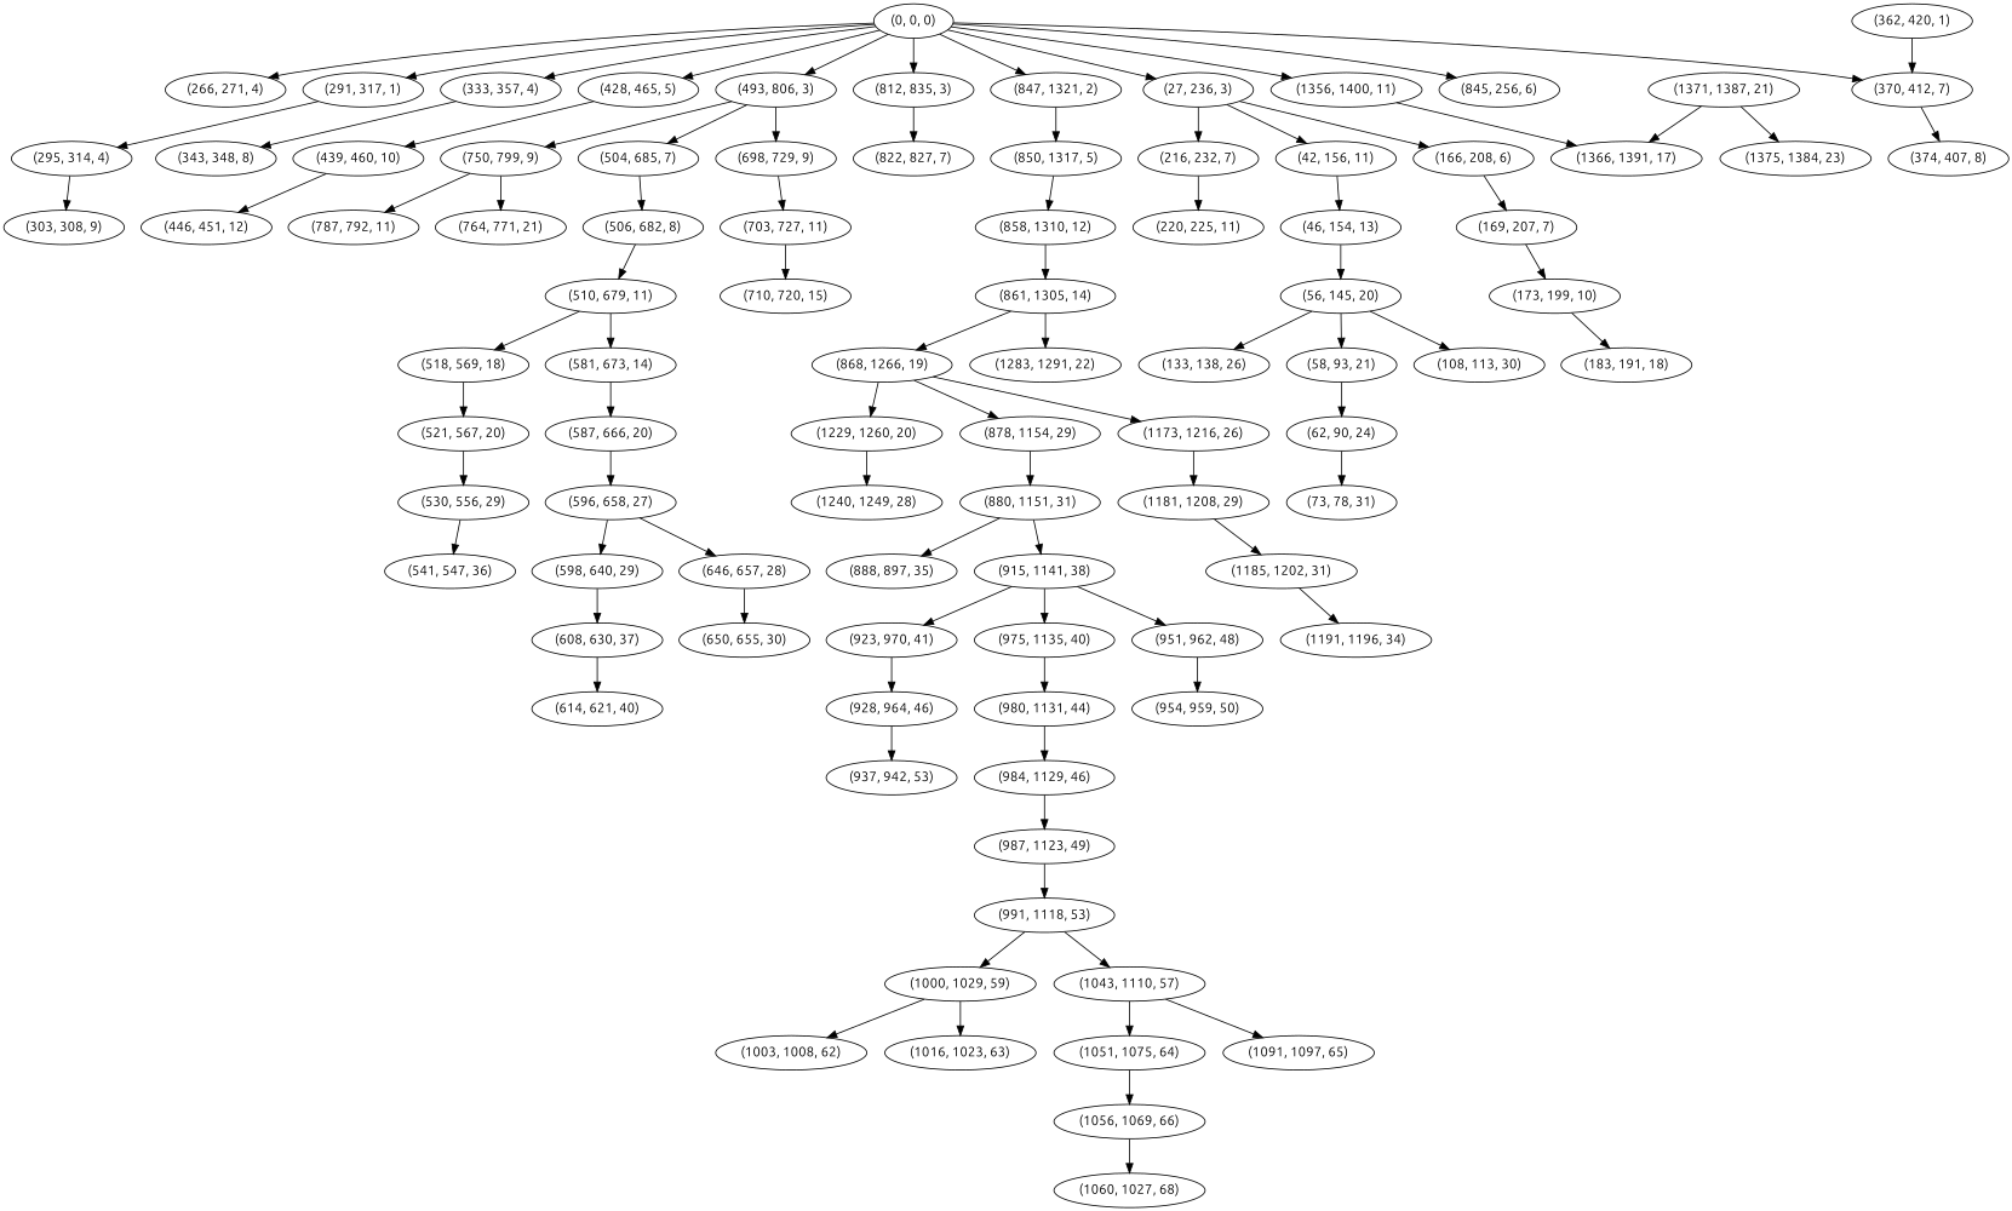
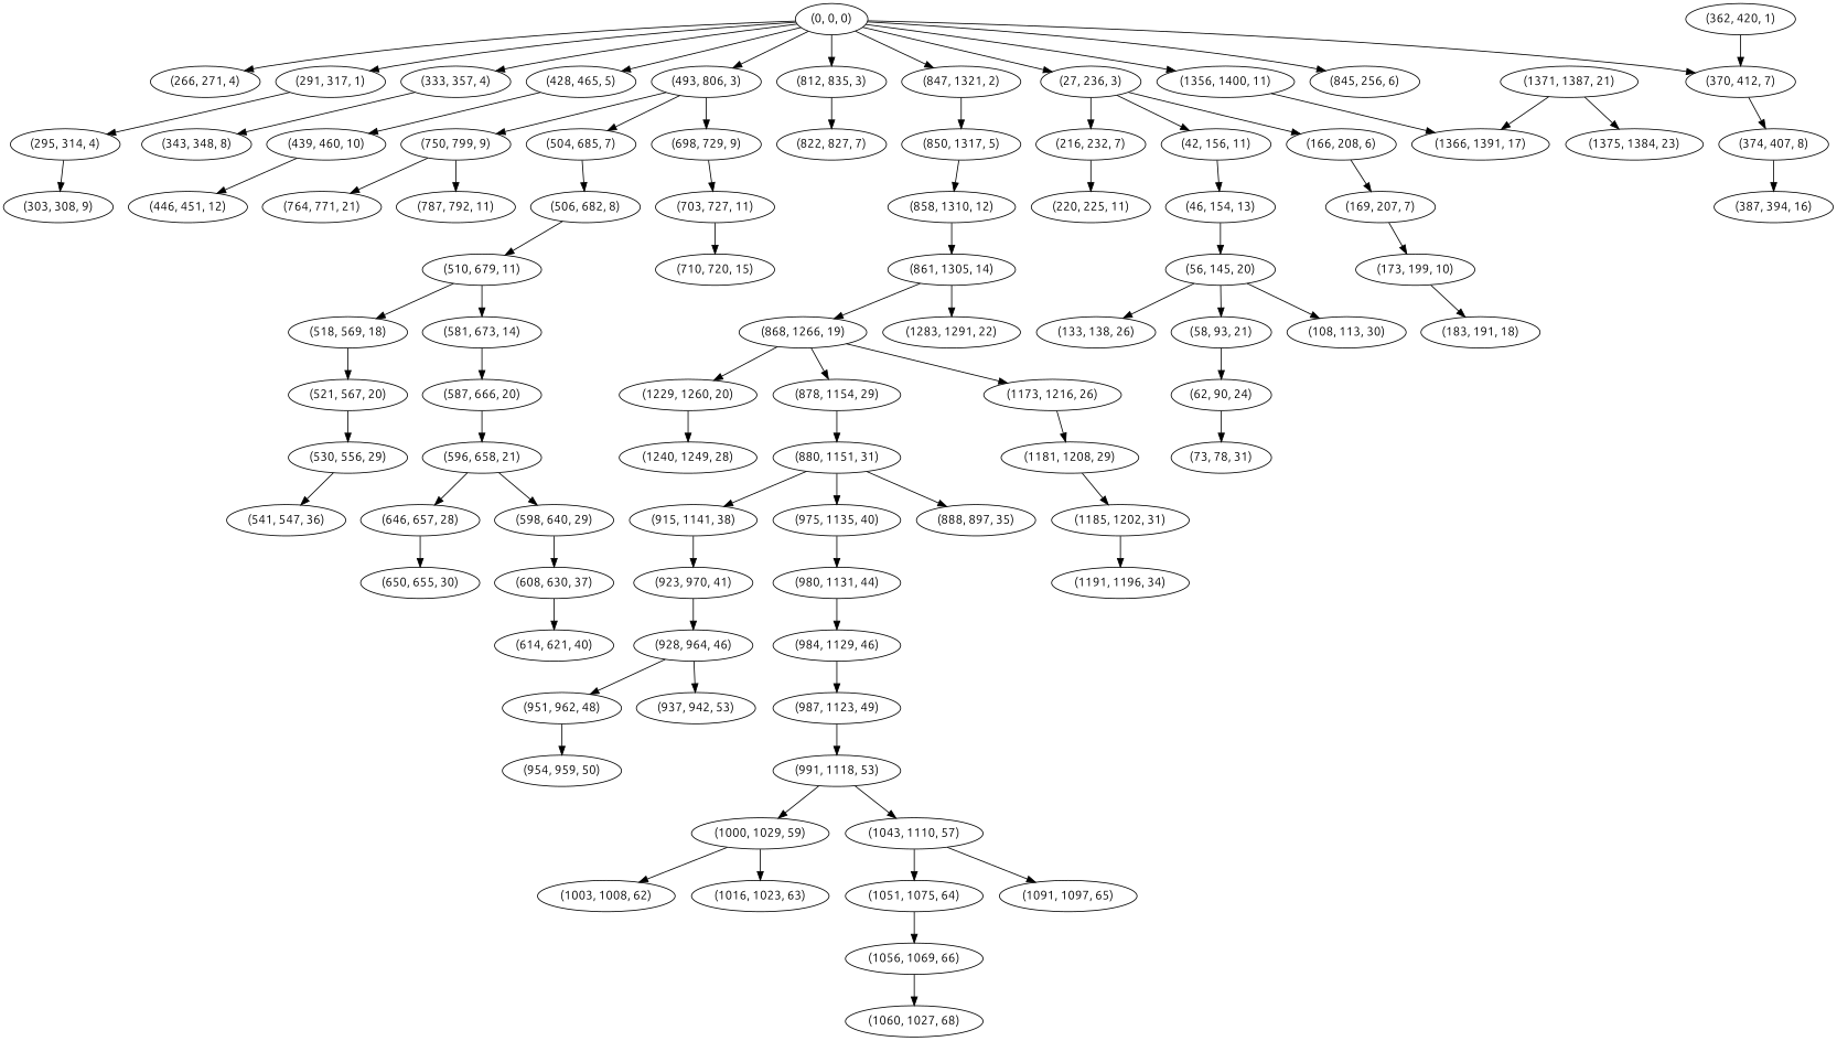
  digraph {
    fontname=Ubuntu
    node [fontname=Ubuntu]
    edge [fontname=Ubuntu]
    "(0, 0, 0)"
    "(27, 236, 3)"
    n3 [label="(845, 256, 6)"]
    "(266, 271, 4)"
    "(291, 317, 1)"
    "(333, 357, 4)"
    "(428, 465, 5)"
    "(493, 806, 3)"
    "(812, 835, 3)"
    "(847, 1321, 2)"
    "(1356, 1400, 11)"
    "(370, 412, 7)"
    "(42, 156, 11)"
    "(166, 208, 6)"
    "(216, 232, 7)"
    "(295, 314, 4)"
    "(343, 348, 8)"
    "(362, 420, 1)"
    "(439, 460, 10)"
    "(504, 685, 7)"
    "(698, 729, 9)"
    "(750, 799, 9)"
    "(822, 827, 7)"
    "(850, 1317, 5)"
    "(1366, 1391, 17)"
    "(46, 154, 13)"
    "(169, 207, 7)"
    "(220, 225, 11)"
    "(56, 145, 20)"
    "(58, 93, 21)"
    "(108, 113, 30)"
    "(133, 138, 26)"
    "(62, 90, 24)"
    "(73, 78, 31)"
    "(173, 199, 10)"
    "(183, 191, 18)"
    "(303, 308, 9)"
    "(374, 407, 8)"
+   "(387, 394, 16)"
    "(446, 451, 12)"
    "(506, 682, 8)"
    "(703, 727, 11)"
    "(764, 771, 21)"
    "(787, 792, 11)"
    "(510, 679, 11)"
    "(518, 569, 18)"
    "(581, 673, 14)"
    "(521, 567, 20)"
    "(587, 666, 20)"
    "(530, 556, 29)"
    "(541, 547, 36)"
-   "(596, 658, 27)"
+   "(596, 658, 27)" [label="(596, 658, 21)"]
    "(598, 640, 29)"
    "(646, 657, 28)"
    "(608, 630, 37)"
    "(650, 655, 30)"
    "(614, 621, 40)"
    "(710, 720, 15)"
    "(858, 1310, 12)"
    "(861, 1305, 14)"
    "(868, 1266, 19)"
    "(1283, 1291, 22)"
    "(878, 1154, 29)"
    "(1173, 1216, 26)"
    "(1229, 1260, 20)"
    "(880, 1151, 31)"
    "(1181, 1208, 29)"
    "(1240, 1249, 28)"
    "(888, 897, 35)"
    "(915, 1141, 38)"
    "(923, 970, 41)"
    "(975, 1135, 40)"
    "(928, 964, 46)"
    "(980, 1131, 44)"
    "(937, 942, 53)"
    "(951, 962, 48)"
    "(954, 959, 50)"
    "(984, 1129, 46)"
    "(987, 1123, 49)"
    "(991, 1118, 53)"
    "(1000, 1029, 59)"
    "(1043, 1110, 57)"
    "(1003, 1008, 62)"
    "(1016, 1023, 63)"
    "(1051, 1075, 64)"
    "(1091, 1097, 65)"
    "(1056, 1069, 66)"
    n88 [label="(1060, 1027, 68)"]
    "(1185, 1202, 31)"
    "(1191, 1196, 34)"
    "(1371, 1387, 21)"
    "(1375, 1384, 23)"
    "(0, 0, 0)" -> "(27, 236, 3)"
    "(0, 0, 0)" -> n3
    "(0, 0, 0)" -> "(266, 271, 4)"
    "(0, 0, 0)" -> "(291, 317, 1)"
    "(0, 0, 0)" -> "(333, 357, 4)"
    "(0, 0, 0)" -> "(428, 465, 5)"
    "(0, 0, 0)" -> "(493, 806, 3)"
    "(0, 0, 0)" -> "(812, 835, 3)"
    "(0, 0, 0)" -> "(847, 1321, 2)"
    "(0, 0, 0)" -> "(1356, 1400, 11)"
    "(0, 0, 0)" -> "(370, 412, 7)"
    "(27, 236, 3)" -> "(42, 156, 11)"
    "(27, 236, 3)" -> "(166, 208, 6)"
    "(27, 236, 3)" -> "(216, 232, 7)"
    "(291, 317, 1)" -> "(295, 314, 4)"
    "(333, 357, 4)" -> "(343, 348, 8)"
    "(428, 465, 5)" -> "(439, 460, 10)"
    "(493, 806, 3)" -> "(504, 685, 7)"
    "(493, 806, 3)" -> "(698, 729, 9)"
    "(493, 806, 3)" -> "(750, 799, 9)"
    "(812, 835, 3)" -> "(822, 827, 7)"
    "(847, 1321, 2)" -> "(850, 1317, 5)"
    "(1356, 1400, 11)" -> "(1366, 1391, 17)"
    "(370, 412, 7)" -> "(374, 407, 8)"
    "(42, 156, 11)" -> "(46, 154, 13)"
    "(166, 208, 6)" -> "(169, 207, 7)"
    "(216, 232, 7)" -> "(220, 225, 11)"
    "(295, 314, 4)" -> "(303, 308, 9)"
    "(362, 420, 1)" -> "(370, 412, 7)"
    "(439, 460, 10)" -> "(446, 451, 12)"
    "(504, 685, 7)" -> "(506, 682, 8)"
    "(698, 729, 9)" -> "(703, 727, 11)"
    "(750, 799, 9)" -> "(764, 771, 21)"
    "(750, 799, 9)" -> "(787, 792, 11)"
    "(850, 1317, 5)" -> "(858, 1310, 12)"
    "(46, 154, 13)" -> "(56, 145, 20)"
    "(169, 207, 7)" -> "(173, 199, 10)"
    "(56, 145, 20)" -> "(58, 93, 21)"
    "(56, 145, 20)" -> "(108, 113, 30)"
    "(56, 145, 20)" -> "(133, 138, 26)"
    "(58, 93, 21)" -> "(62, 90, 24)"
    "(62, 90, 24)" -> "(73, 78, 31)"
    "(173, 199, 10)" -> "(183, 191, 18)"
+   "(374, 407, 8)" -> "(387, 394, 16)"
    "(506, 682, 8)" -> "(510, 679, 11)"
    "(703, 727, 11)" -> "(710, 720, 15)"
    "(510, 679, 11)" -> "(518, 569, 18)"
    "(510, 679, 11)" -> "(581, 673, 14)"
    "(518, 569, 18)" -> "(521, 567, 20)"
    "(581, 673, 14)" -> "(587, 666, 20)"
    "(521, 567, 20)" -> "(530, 556, 29)"
    "(587, 666, 20)" -> "(596, 658, 27)"
    "(530, 556, 29)" -> "(541, 547, 36)"
    "(596, 658, 27)" -> "(598, 640, 29)"
    "(596, 658, 27)" -> "(646, 657, 28)"
    "(598, 640, 29)" -> "(608, 630, 37)"
    "(646, 657, 28)" -> "(650, 655, 30)"
    "(608, 630, 37)" -> "(614, 621, 40)"
    "(858, 1310, 12)" -> "(861, 1305, 14)"
    "(861, 1305, 14)" -> "(868, 1266, 19)"
    "(861, 1305, 14)" -> "(1283, 1291, 22)"
    "(868, 1266, 19)" -> "(878, 1154, 29)"
    "(868, 1266, 19)" -> "(1173, 1216, 26)"
    "(868, 1266, 19)" -> "(1229, 1260, 20)"
    "(878, 1154, 29)" -> "(880, 1151, 31)"
    "(1173, 1216, 26)" -> "(1181, 1208, 29)"
    "(1229, 1260, 20)" -> "(1240, 1249, 28)"
    "(880, 1151, 31)" -> "(888, 897, 35)"
    "(880, 1151, 31)" -> "(915, 1141, 38)"
    "(1181, 1208, 29)" -> "(1185, 1202, 31)"
    "(915, 1141, 38)" -> "(923, 970, 41)"
-   "(915, 1141, 38)" -> "(975, 1135, 40)"
+   "(880, 1151, 31)" -> "(975, 1135, 40)"
    "(923, 970, 41)" -> "(928, 964, 46)"
    "(975, 1135, 40)" -> "(980, 1131, 44)"
    "(928, 964, 46)" -> "(937, 942, 53)"
-   "(915, 1141, 38)" -> "(951, 962, 48)"
+   "(928, 964, 46)" -> "(951, 962, 48)"
    "(980, 1131, 44)" -> "(984, 1129, 46)"
    "(951, 962, 48)" -> "(954, 959, 50)"
    "(984, 1129, 46)" -> "(987, 1123, 49)"
    "(987, 1123, 49)" -> "(991, 1118, 53)"
    "(991, 1118, 53)" -> "(1000, 1029, 59)"
    "(991, 1118, 53)" -> "(1043, 1110, 57)"
    "(1000, 1029, 59)" -> "(1003, 1008, 62)"
    "(1000, 1029, 59)" -> "(1016, 1023, 63)"
    "(1043, 1110, 57)" -> "(1051, 1075, 64)"
    "(1043, 1110, 57)" -> "(1091, 1097, 65)"
    "(1051, 1075, 64)" -> "(1056, 1069, 66)"
    "(1056, 1069, 66)" -> n88
    "(1185, 1202, 31)" -> "(1191, 1196, 34)"
    "(1371, 1387, 21)" -> "(1366, 1391, 17)"
    "(1371, 1387, 21)" -> "(1375, 1384, 23)"
  }
